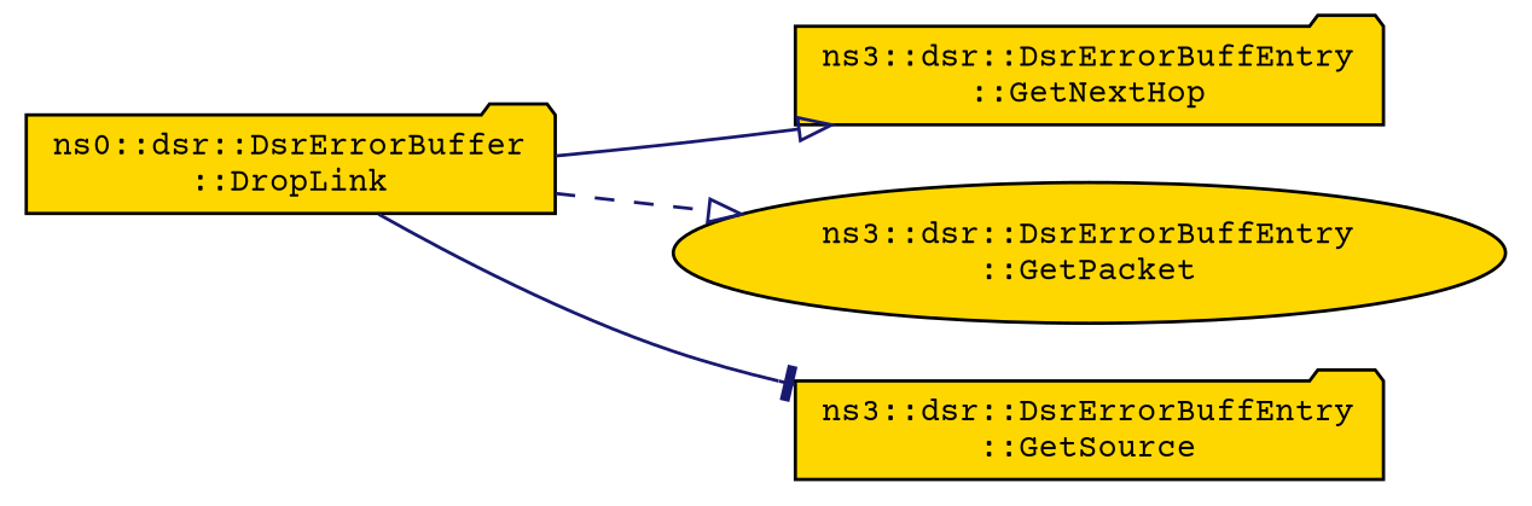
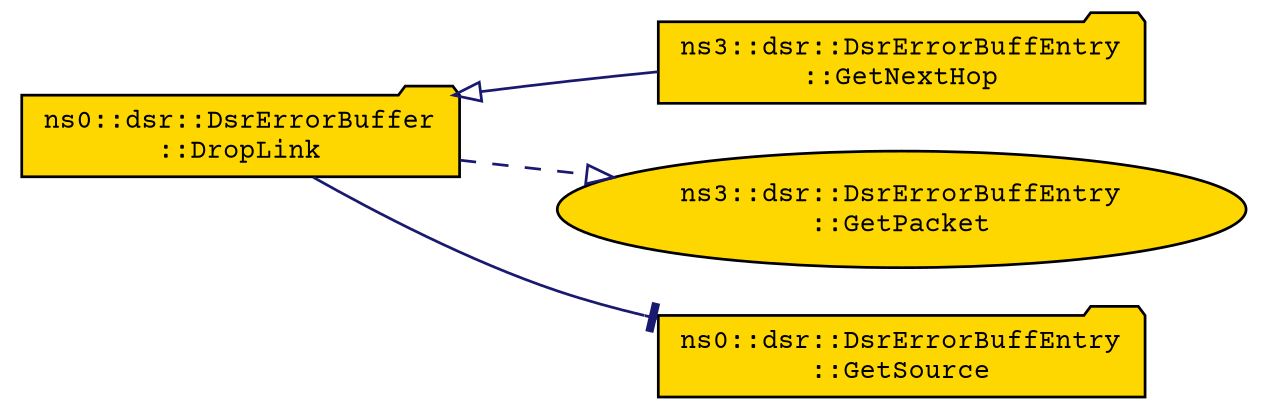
  digraph {
    fontname="Courier Prime"
    rankdir=LR
    node [color=black fillcolor=gold fontname="Courier Prime" fontsize=10 shape=folder style=filled]
    edge [arrowhead=onormal color=midnightblue fontname="Courier Prime" fontsize=10 labelfontname=Helvetica labelfontsize=10 style=solid]
    n1 [fontcolor=black height=0.2 label="ns0::dsr::DsrErrorBuffer\l::DropLink" width=0.4]
    n2 [height=0.2 label="ns3::dsr::DsrErrorBuffEntry\l::GetNextHop" width=0.4]
    n3 [height=0.2 label="ns3::dsr::DsrErrorBuffEntry\l::GetPacket" shape=ellipse width=0.4]
-   n4 [height=0.2 label="ns3::dsr::DsrErrorBuffEntry\l::GetSource" width=0.4]
-   n1 -> n2
+   n4 [height=0.2 label="ns0::dsr::DsrErrorBuffEntry\l::GetSource" width=0.4]
+   n2 -> n1
    n1 -> n3 [style=dashed]
    n1 -> n4 [arrowhead=tee]
  }
